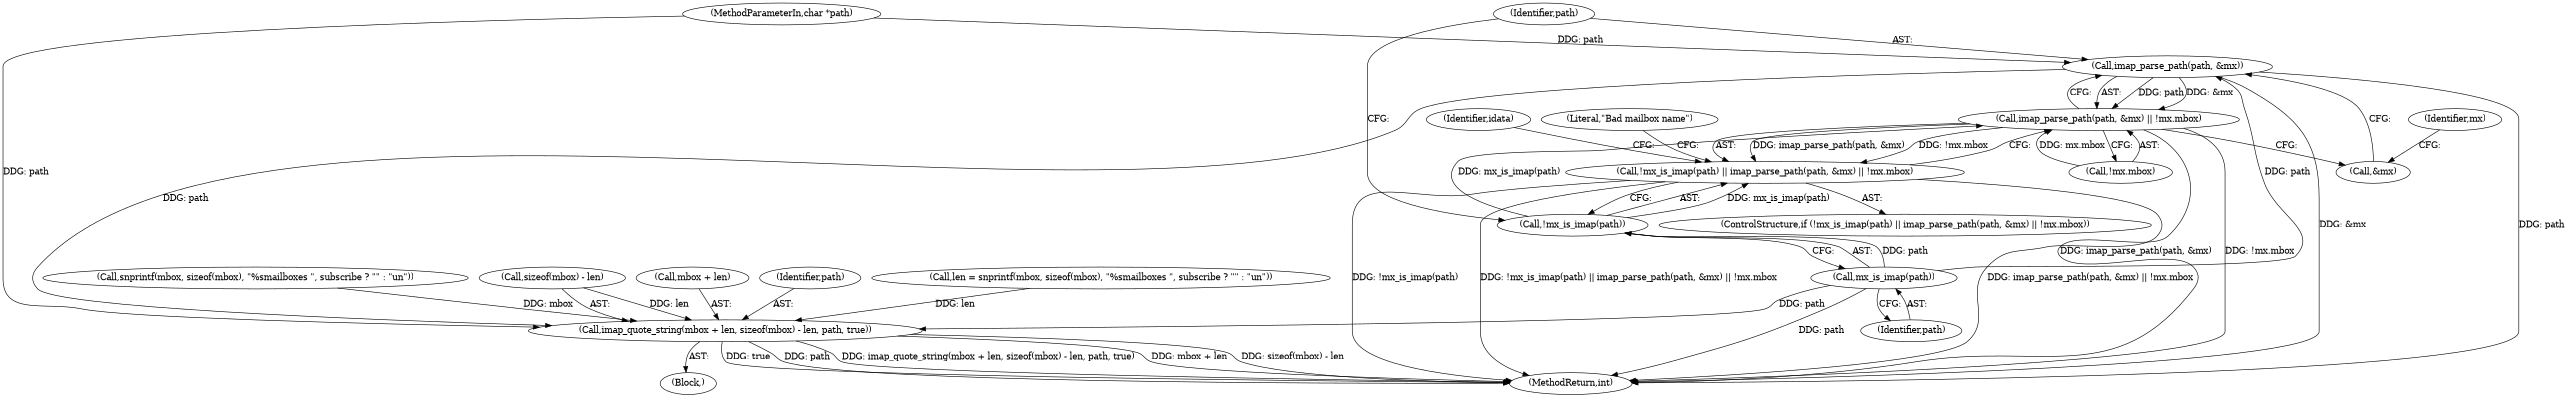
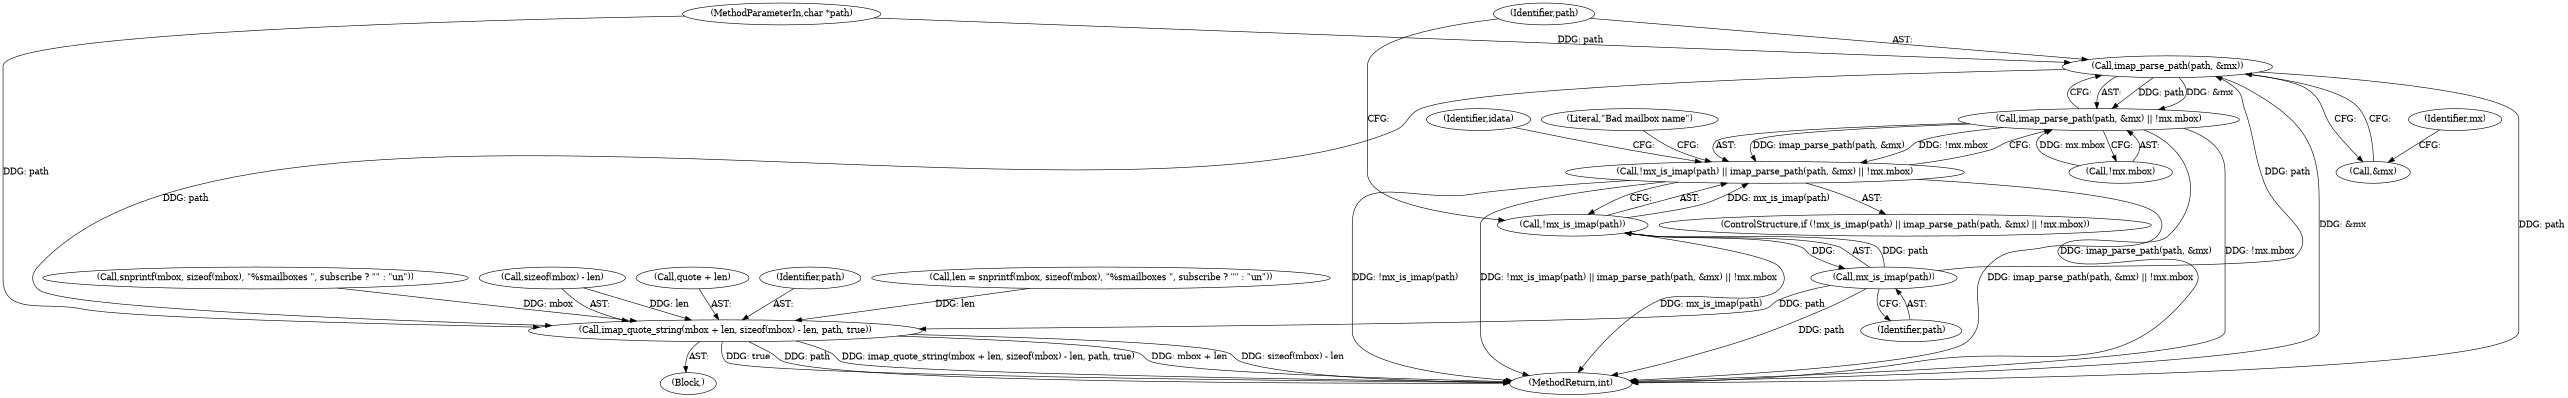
  digraph {
    n1 [label="(MethodParameterIn,char *path)"]
    n2 [label="(Call,imap_parse_path(path, &mx))"]
    n3 [label="(Call,imap_quote_string(mbox + len, sizeof(mbox) - len, path, true))"]
    n4 [label="(Call,mx_is_imap(path))"]
    n5 [label="(MethodReturn,int)"]
    n6 [label="(Call,!mx_is_imap(path))"]
    n7 [label="(Identifier,path)"]
    n8 [label="(Call,imap_parse_path(path, &mx) || !mx.mbox)"]
    n9 [label="(Call,&mx)"]
    n10 [label="(Block,)"]
    n11 [label="(Call,!mx_is_imap(path) || imap_parse_path(path, &mx) || !mx.mbox)"]
    n12 [label="(ControlStructure,if (!mx_is_imap(path) || imap_parse_path(path, &mx) || !mx.mbox))"]
    n13 [label="(Call,!mx.mbox)"]
    n14 [label="(Identifier,idata)"]
    n15 [label="(Call,snprintf(mbox, sizeof(mbox), \"%smailboxes \", subscribe ? \"\" : \"un\"))"]
    n16 [label="(Identifier,mx)"]
    n17 [label="(Literal,\"Bad mailbox name\")"]
    n18 [label="(Call,sizeof(mbox) - len)"]
    n19 [label="(Identifier,path)"]
-   n20 [label="(Call,mbox + len)"]
+   n20 [label="(Call,quote + len)"]
    n21 [label="(Identifier,path)"]
    n22 [label="(Call,len = snprintf(mbox, sizeof(mbox), \"%smailboxes \", subscribe ? \"\" : \"un\"))"]
    n1 -> n2 [label="DDG: path"]
    n1 -> n3 [label="DDG: path"]
    n2 -> n3 [label="DDG: path"]
    n2 -> n5 [label="DDG: &mx"]
    n2 -> n5 [label="DDG: path"]
    n2 -> n8 [label="AST: "]
    n2 -> n8 [label="DDG: path"]
    n2 -> n8 [label="DDG: &mx"]
-   n8 -> n9 [label="CFG: "]
+   n2 -> n9 [label="CFG: "]
    n3 -> n5 [label="DDG: mbox + len"]
    n3 -> n5 [label="DDG: sizeof(mbox) - len"]
    n3 -> n5 [label="DDG: true"]
    n3 -> n5 [label="DDG: path"]
    n3 -> n5 [label="DDG: imap_quote_string(mbox + len, sizeof(mbox) - len, path, true)"]
    n3 -> n10 [label="AST: "]
    n4 -> n2 [label="DDG: path"]
    n4 -> n3 [label="DDG: path"]
    n4 -> n5 [label="DDG: path"]
    n4 -> n6 [label="AST: "]
    n4 -> n6 [label="DDG: path"]
    n4 -> n7 [label="CFG: "]
-   n6 -> n4 [label="CFG: "]
-   n6 -> n8 [label="DDG: mx_is_imap(path)"]
+   n6 -> n4 [label="DDG: "]
+   n6 -> n5 [label="DDG: mx_is_imap(path)"]
    n6 -> n11 [label="AST: "]
    n6 -> n11 [label="DDG: mx_is_imap(path)"]
    n7 -> n4 [label="AST: "]
    n8 -> n2 [label="CFG: "]
    n8 -> n5 [label="DDG: imap_parse_path(path, &mx)"]
    n8 -> n5 [label="DDG: !mx.mbox"]
    n8 -> n11 [label="AST: "]
    n8 -> n11 [label="DDG: imap_parse_path(path, &mx)"]
    n8 -> n11 [label="DDG: !mx.mbox"]
    n8 -> n13 [label="CFG: "]
    n9 -> n2 [label="CFG: "]
    n11 -> n5 [label="DDG: imap_parse_path(path, &mx) || !mx.mbox"]
    n11 -> n5 [label="DDG: !mx_is_imap(path)"]
    n11 -> n5 [label="DDG: !mx_is_imap(path) || imap_parse_path(path, &mx) || !mx.mbox"]
    n11 -> n6 [label="CFG: "]
    n11 -> n8 [label="CFG: "]
    n11 -> n12 [label="AST: "]
    n13 -> n8 [label="AST: "]
    n13 -> n8 [label="DDG: mx.mbox"]
    n14 -> n11 [label="CFG: "]
    n15 -> n3 [label="DDG: mbox"]
    n16 -> n9 [label="CFG: "]
    n17 -> n11 [label="CFG: "]
    n18 -> n3 [label="AST: "]
    n18 -> n3 [label="DDG: len"]
    n19 -> n2 [label="AST: "]
    n19 -> n6 [label="CFG: "]
    n20 -> n3 [label="AST: "]
    n21 -> n3 [label="AST: "]
    n22 -> n3 [label="DDG: len"]
  }
